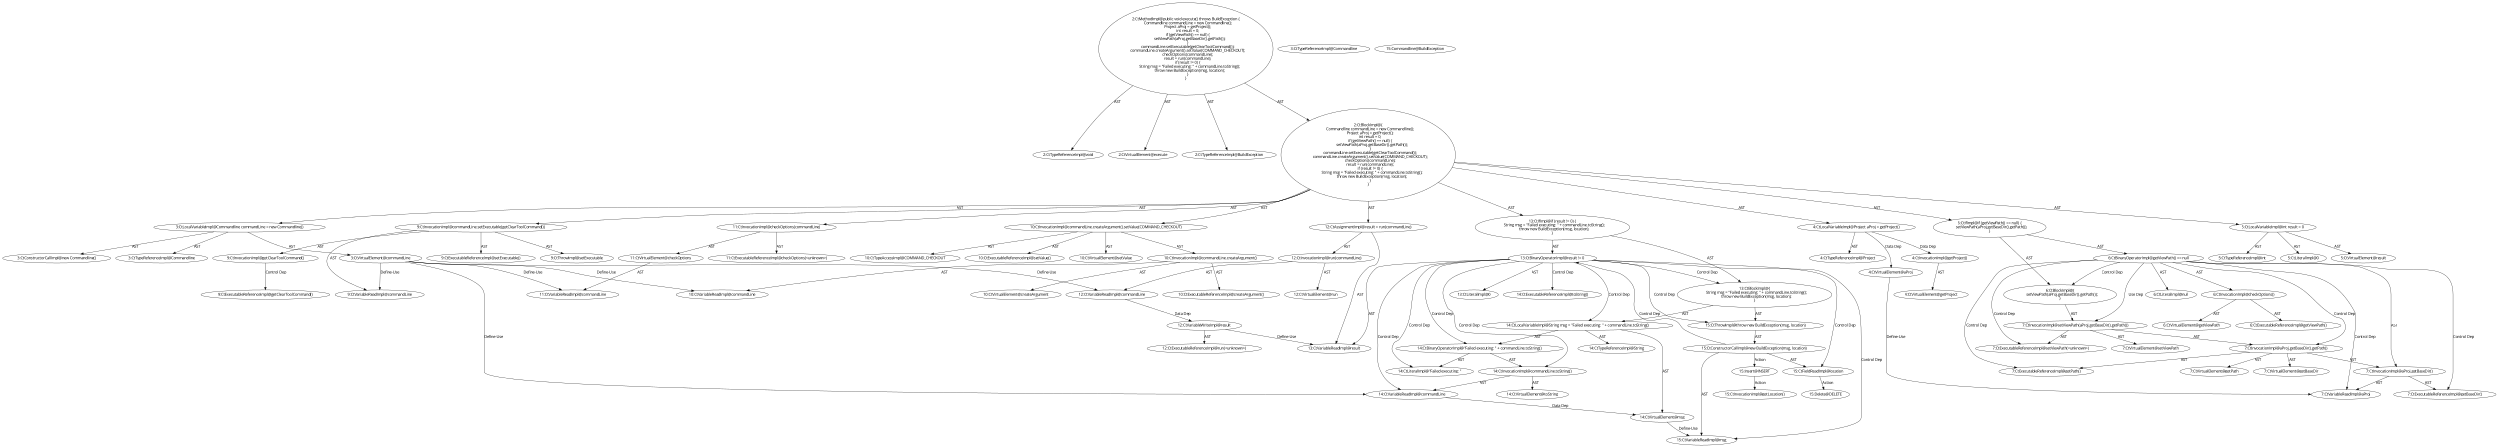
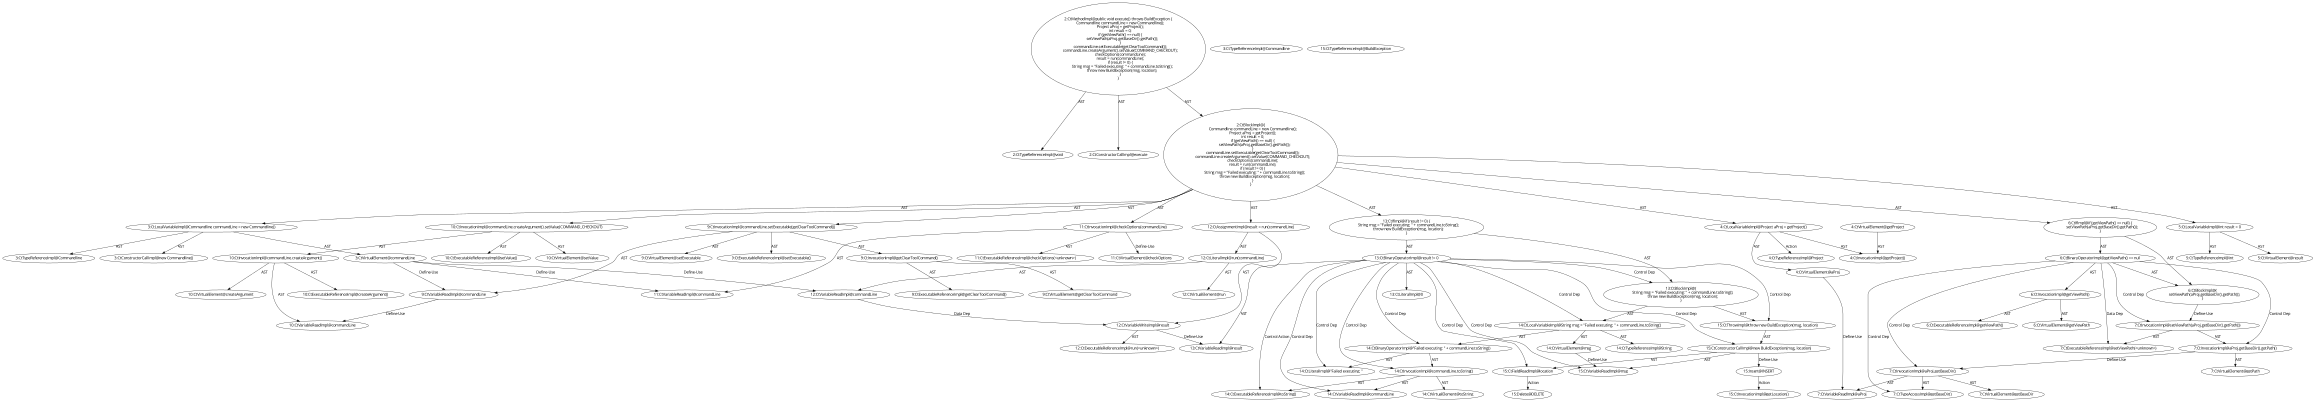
  digraph {
    fontname="Open Sans"
    node [fontname="Open Sans" shape=ellipse]
    edge [fontname="Open Sans"]
    n1 [label="2:CtTypeReferenceImpl@void"]
-   n2 [label="2:CtVirtualElement@execute"]
-   n3 [label="2:CtTypeReferenceImpl@BuildException"]
+   n2 [label="2:CtConstructorCallImpl@execute"]
    n4 [label="3:CtTypeReferenceImpl@Commandline"]
    n5 [label="3:CtTypeReferenceImpl@Commandline"]
    n6 [label="3:CtConstructorCallImpl@new Commandline()"]
    n7 [label="3:CtVirtualElement@commandLine"]
    n8 [label="9:CtVariableReadImpl@commandLine"]
    n9 [label="10:CtVariableReadImpl@commandLine"]
    n10 [label="11:CtVariableReadImpl@commandLine"]
    n11 [label="12:CtVariableReadImpl@commandLine"]
    n12 [label="14:CtVariableReadImpl@commandLine"]
    n13 [label="12:CtVariableWriteImpl@result"]
    n14 [label="14:CtVirtualElement@msg"]
    n15 [label="3:CtLocalVariableImpl@Commandline commandLine = new Commandline()"]
    n16 [label="4:CtTypeReferenceImpl@Project"]
    n17 [label="4:CtVirtualElement@getProject"]
    n18 [label="4:CtInvocationImpl@getProject()"]
    n19 [label="4:CtVirtualElement@aProj"]
    n20 [label="7:CtVariableReadImpl@aProj"]
    n21 [label="4:CtLocalVariableImpl@Project aProj = getProject()"]
    n22 [label="5:CtTypeReferenceImpl@int"]
-   n23 [label="5:CtLiteralImpl@0"]
    n24 [label="5:CtVirtualElement@result"]
    n25 [label="5:CtLocalVariableImpl@int result = 0"]
    n26 [label="6:CtExecutableReferenceImpl@getViewPath()"]
    n27 [label="6:CtVirtualElement@getViewPath"]
-   n28 [label="6:CtInvocationImpl@checkOptions()"]
-   n29 [label="6:CtLiteralImpl@null"]
+   n28 [label="6:CtInvocationImpl@getViewPath()"]
    n30 [label="6:CtBinaryOperatorImpl@getViewPath() == null"]
    n31 [label="7:CtExecutableReferenceImpl@setViewPath(<unknown>)"]
-   n32 [label="7:CtExecutableReferenceImpl@getPath()"]
-   n33 [label="7:CtExecutableReferenceImpl@getBaseDir()"]
+   n33 [label="7:CtTypeAccessImpl@getBaseDir()"]
    n34 [label="7:CtInvocationImpl@aProj.getBaseDir()"]
    n35 [label="7:CtInvocationImpl@aProj.getBaseDir().getPath()"]
    n36 [label="7:CtInvocationImpl@setViewPath(aProj.getBaseDir().getPath())"]
    n37 [label="6:CtBlockImpl@\{\n    setViewPath(aProj.getBaseDir().getPath());\n\}"]
    n38 [label="7:CtVirtualElement@getBaseDir"]
    n39 [label="7:CtVirtualElement@getPath"]
-   n40 [label="7:CtVirtualElement@setViewPath"]
    n41 [label="6:CtIfImpl@if (getViewPath() == null) \{\n    setViewPath(aProj.getBaseDir().getPath());\n\}"]
    n42 [label="9:CtExecutableReferenceImpl@setExecutable()"]
-   n43 [label="9:CtThrowImpl@setExecutable"]
+   n43 [label="9:CtVirtualElement@setExecutable"]
    n44 [label="9:CtExecutableReferenceImpl@getClearToolCommand()"]
+   n45 [label="9:CtVirtualElement@getClearToolCommand"]
    n46 [label="9:CtInvocationImpl@getClearToolCommand()"]
    n47 [label="9:CtInvocationImpl@commandLine.setExecutable(getClearToolCommand())"]
    n48 [label="10:CtExecutableReferenceImpl@setValue()"]
    n49 [label="10:CtVirtualElement@setValue"]
    n50 [label="10:CtExecutableReferenceImpl@createArgument()"]
    n51 [label="10:CtVirtualElement@createArgument"]
    n52 [label="10:CtInvocationImpl@commandLine.createArgument()"]
-   n53 [label="10:CtTypeAccessImpl@COMMAND_CHECKOUT"]
    n54 [label="10:CtInvocationImpl@commandLine.createArgument().setValue(COMMAND_CHECKOUT)"]
    n55 [label="11:CtExecutableReferenceImpl@checkOptions(<unknown>)"]
    n56 [label="11:CtVirtualElement@checkOptions"]
    n57 [label="11:CtInvocationImpl@checkOptions(commandLine)"]
    n58 [label="13:CtVariableReadImpl@result"]
    n59 [label="12:CtExecutableReferenceImpl@run(<unknown>)"]
    n60 [label="12:CtVirtualElement@run"]
-   n61 [label="12:CtInvocationImpl@run(commandLine)"]
+   n61 [label="12:CtLiteralImpl@run(commandLine)"]
    n62 [label="12:CtAssignmentImpl@result = run(commandLine)"]
    n63 [label="13:CtLiteralImpl@0"]
    n64 [label="13:CtBinaryOperatorImpl@result != 0"]
    n65 [label="14:CtLiteralImpl@\"Failed executing: \""]
    n66 [label="14:CtExecutableReferenceImpl@toString()"]
    n67 [label="14:CtInvocationImpl@commandLine.toString()"]
    n68 [label="14:CtBinaryOperatorImpl@\"Failed executing: \" + commandLine.toString()"]
    n69 [label="14:CtLocalVariableImpl@String msg = \"Failed executing: \" + commandLine.toString()"]
    n70 [label="15:CtVariableReadImpl@msg"]
    n71 [label="15:CtFieldReadImpl@location"]
    n72 [label="15:CtConstructorCallImpl@new BuildException(msg, location)"]
    n73 [label="15:CtThrowImpl@throw new BuildException(msg, location)"]
    n74 [label="13:CtBlockImpl@\{\n    String msg = \"Failed executing: \" + commandLine.toString();\n    throw new BuildException(msg, location);\n\}"]
    n75 [label="14:CtVirtualElement@toString"]
    n76 [label="14:CtTypeReferenceImpl@String"]
    n77 [label="15:Delete@DELETE"]
    n78 [label="15:Insert@INSERT"]
-   n79 [label="15:Commandline@BuildException"]
+   n79 [label="15:CtTypeReferenceImpl@BuildException"]
    n80 [label="15:CtInvocationImpl@getLocation()"]
    n81 [label="13:CtIfImpl@if (result != 0) \{\n    String msg = \"Failed executing: \" + commandLine.toString();\n    throw new BuildException(msg, location);\n\}"]
    n82 [label="2:CtBlockImpl@\{\n    Commandline commandLine = new Commandline();\n    Project aProj = getProject();\n    int result = 0;\n    if (getViewPath() == null) \{\n        setViewPath(aProj.getBaseDir().getPath());\n    \}\n    commandLine.setExecutable(getClearToolCommand());\n    commandLine.createArgument().setValue(COMMAND_CHECKOUT);\n    checkOptions(commandLine);\n    result = run(commandLine);\n    if (result != 0) \{\n        String msg = \"Failed executing: \" + commandLine.toString();\n        throw new BuildException(msg, location);\n    \}\n\}"]
    n83 [label="2:CtMethodImpl@public void execute() throws BuildException \{\n    Commandline commandLine = new Commandline();\n    Project aProj = getProject();\n    int result = 0;\n    if (getViewPath() == null) \{\n        setViewPath(aProj.getBaseDir().getPath());\n    \}\n    commandLine.setExecutable(getClearToolCommand());\n    commandLine.createArgument().setValue(COMMAND_CHECKOUT);\n    checkOptions(commandLine);\n    result = run(commandLine);\n    if (result != 0) \{\n        String msg = \"Failed executing: \" + commandLine.toString();\n        throw new BuildException(msg, location);\n    \}\n\}"]
    n7 -> n8 [label="Define-Use"]
-   n7 -> n9 [label="Define-Use"]
+   n8 -> n9 [label="Define-Use"]
    n7 -> n10 [label="Define-Use"]
    n7 -> n11 [label="Define-Use"]
-   n7 -> n12 [label="Define-Use"]
    n11 -> n13 [label="Data Dep"]
-   n12 -> n14 [label="Data Dep"]
    n13 -> n58 [label="Define-Use"]
    n13 -> n59 [label=AST]
    n14 -> n70 [label="Define-Use"]
    n15 -> n4 [label=AST]
    n15 -> n6 [label=AST]
    n15 -> n7 [label=AST]
-   n18 -> n17 [label=AST]
+   n17 -> n18 [label=AST]
    n19 -> n20 [label="Define-Use"]
-   n21 -> n16 [label=AST]
-   n21 -> n18 [label="Data Dep"]
-   n21 -> n19 [label="Data Dep"]
+   n21 -> n16 [label=Action]
+   n21 -> n18 [label=AST]
+   n21 -> n19 [label=AST]
    n25 -> n22 [label=AST]
-   n25 -> n23 [label=AST]
    n25 -> n24 [label=AST]
    n28 -> n26 [label=AST]
    n28 -> n27 [label=AST]
-   n30 -> n20 [label="Control Dep"]
    n30 -> n28 [label=AST]
-   n30 -> n29 [label=AST]
-   n30 -> n31 [label="Control Dep"]
-   n30 -> n32 [label="Control Dep"]
+   n30 -> n31 [label="Data Dep"]
    n30 -> n33 [label="Control Dep"]
-   n30 -> n34 [label=AST]
+   n30 -> n34 [label="Control Dep"]
    n30 -> n35 [label="Control Dep"]
-   n30 -> n36 [label="Use Dep"]
-   n30 -> n37 [label="Control Dep"]
+   n30 -> n36 [label="Control Dep"]
+   n30 -> n37 [label=AST]
    n34 -> n20 [label=AST]
    n34 -> n33 [label=AST]
-   n35 -> n38 [label=AST]
-   n35 -> n32 [label=AST]
-   n35 -> n34 [label=AST]
+   n34 -> n38 [label=AST]
+   n35 -> n34 [label="Define-Use"]
    n35 -> n39 [label=AST]
    n36 -> n31 [label=AST]
    n36 -> n35 [label=AST]
-   n36 -> n40 [label=AST]
-   n37 -> n36 [label=AST]
+   n37 -> n36 [label="Define-Use"]
    n41 -> n30 [label=AST]
    n41 -> n37 [label=AST]
-   n46 -> n44 [label="Control Dep"]
+   n46 -> n44 [label=AST]
+   n46 -> n45 [label=AST]
    n47 -> n8 [label=AST]
    n47 -> n42 [label=AST]
    n47 -> n43 [label=AST]
    n47 -> n46 [label=AST]
    n52 -> n9 [label=AST]
    n52 -> n50 [label=AST]
    n52 -> n51 [label=AST]
    n54 -> n48 [label=AST]
    n54 -> n49 [label=AST]
    n54 -> n52 [label=AST]
-   n54 -> n53 [label=AST]
-   n56 -> n10 [label=AST]
+   n57 -> n10 [label=AST]
    n57 -> n55 [label=AST]
-   n57 -> n56 [label=AST]
+   n57 -> n56 [label="Define-Use"]
    n61 -> n11 [label=AST]
    n61 -> n60 [label=AST]
-   n62 -> n58 [label=AST]
+   n62 -> n13 [label=AST]
    n62 -> n61 [label=AST]
    n64 -> n12 [label="Control Dep"]
    n64 -> n58 [label=AST]
    n64 -> n63 [label=AST]
    n64 -> n65 [label="Control Dep"]
-   n64 -> n66 [label="Control Dep"]
+   n64 -> n66 [label="Control Action"]
    n64 -> n67 [label="Control Dep"]
    n64 -> n68 [label="Control Dep"]
    n64 -> n69 [label="Control Dep"]
    n64 -> n70 [label="Control Dep"]
    n64 -> n71 [label="Control Dep"]
-   n72 -> n64 [label="Control Dep"]
+   n64 -> n72 [label="Control Dep"]
    n64 -> n73 [label="Control Dep"]
    n64 -> n74 [label="Control Dep"]
    n67 -> n12 [label=AST]
+   n67 -> n66 [label=AST]
    n67 -> n75 [label=AST]
    n68 -> n65 [label=AST]
    n68 -> n67 [label=AST]
    n69 -> n14 [label=AST]
    n69 -> n68 [label=AST]
    n69 -> n76 [label=AST]
    n71 -> n77 [label=Action]
    n72 -> n70 [label=AST]
    n72 -> n71 [label=AST]
-   n72 -> n78 [label=Action]
+   n72 -> n78 [label="Define-Use"]
    n73 -> n72 [label=AST]
    n74 -> n69 [label=AST]
    n74 -> n73 [label=AST]
    n78 -> n80 [label=Action]
    n81 -> n64 [label=AST]
    n81 -> n74 [label=AST]
    n82 -> n15 [label=AST]
    n82 -> n21 [label=AST]
    n82 -> n25 [label=AST]
    n82 -> n41 [label=AST]
    n82 -> n47 [label=AST]
    n82 -> n54 [label=AST]
    n82 -> n57 [label=AST]
    n82 -> n62 [label=AST]
    n82 -> n81 [label=AST]
    n83 -> n1 [label=AST]
    n83 -> n2 [label=AST]
-   n83 -> n3 [label=AST]
    n83 -> n82 [label=AST]
  }
